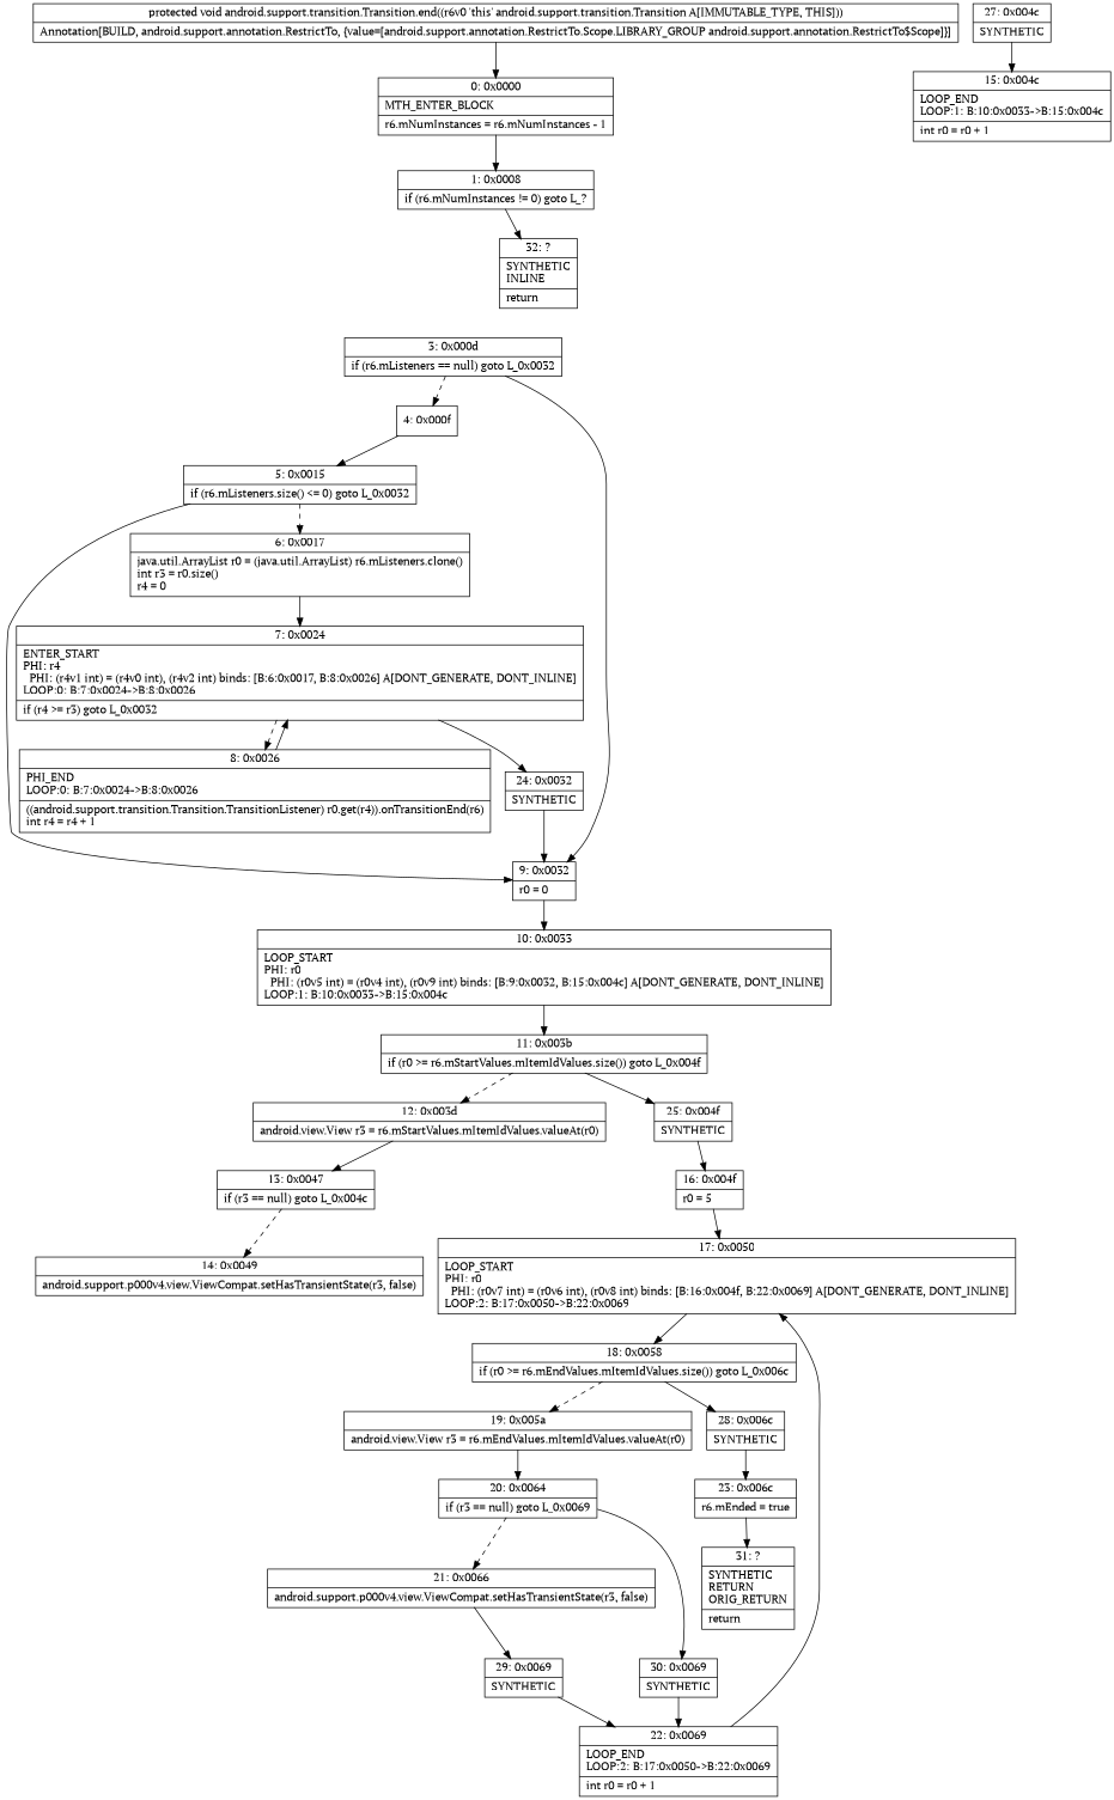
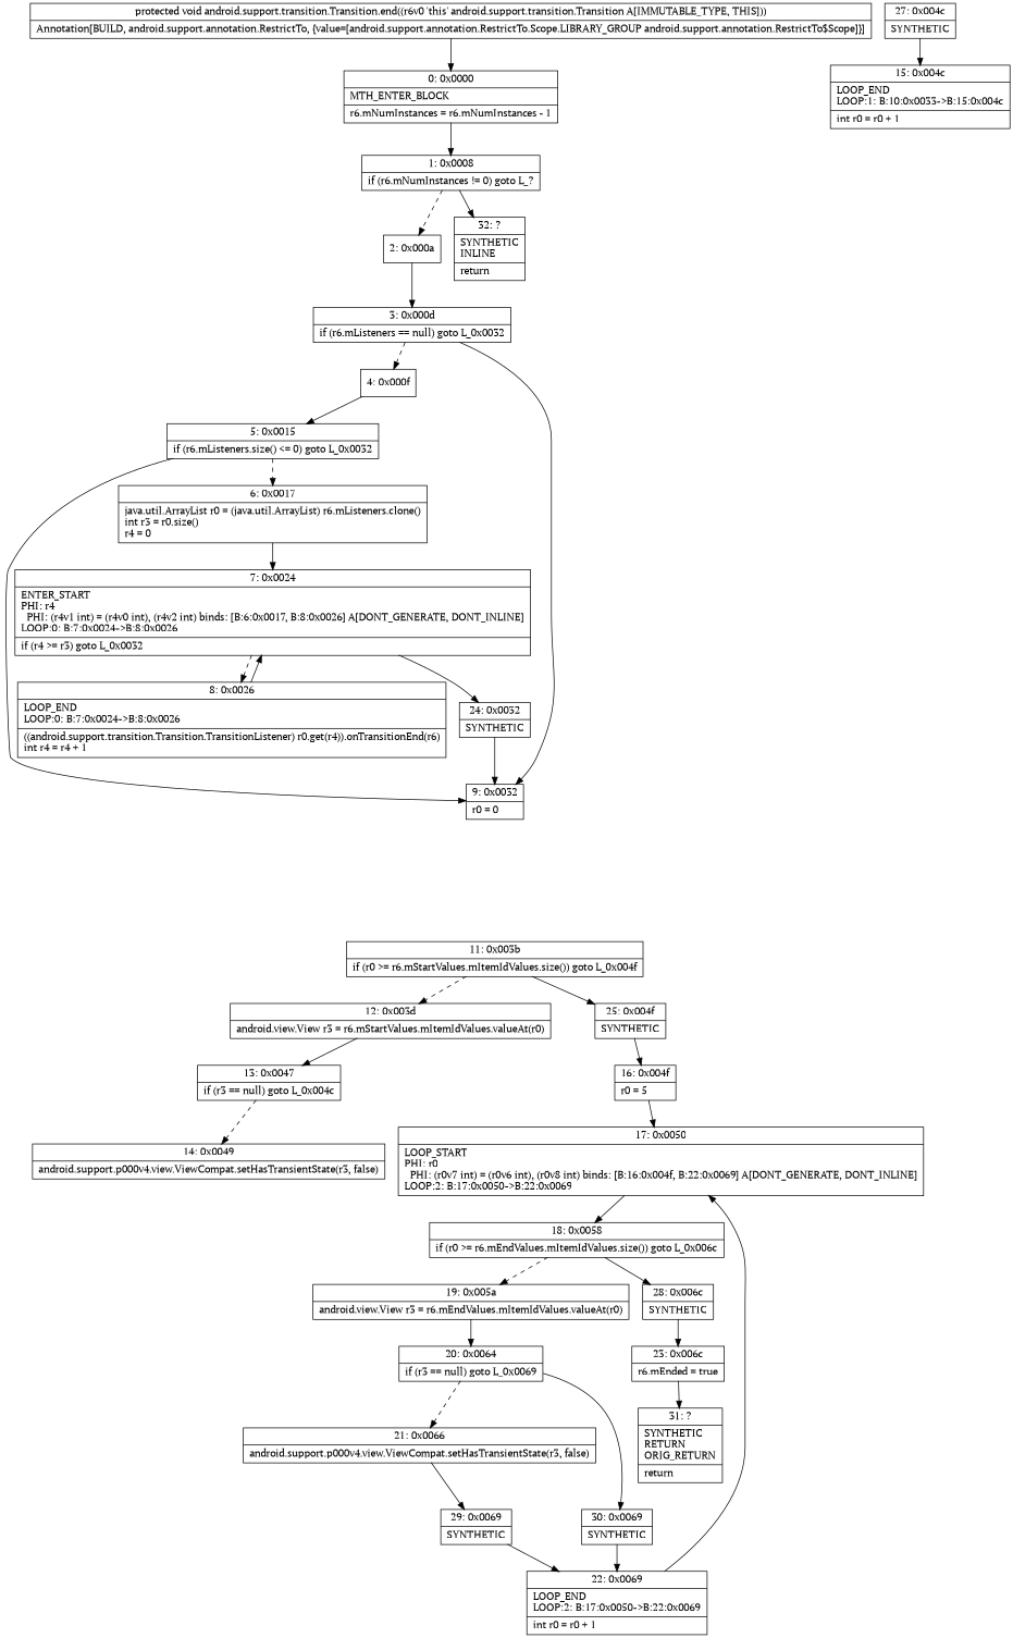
  digraph {
    fontname="PT Serif"
    node [fontname="PT Serif" shape=record]
    edge [fontname="PT Serif"]
    n1 [label="{0\:\ 0x0000|MTH_ENTER_BLOCK\l|r6.mNumInstances = r6.mNumInstances \- 1\l}"]
    n2 [label="{1\:\ 0x0008|if (r6.mNumInstances != 0) goto L_?\l}"]
+   n3 [label="{2\:\ 0x000a}"]
    n4 [label="{32\:\ ?|SYNTHETIC\lINLINE\l|return\l}"]
    n5 [label="{3\:\ 0x000d|if (r6.mListeners == null) goto L_0x0032\l}"]
    n6 [label="{4\:\ 0x000f}"]
    n7 [label="{9\:\ 0x0032|r0 = 0\l}"]
    n8 [label="{5\:\ 0x0015|if (r6.mListeners.size() \<= 0) goto L_0x0032\l}"]
-   n9 [label="{10\:\ 0x0033|LOOP_START\lPHI: r0 \l  PHI: (r0v5 int) = (r0v4 int), (r0v9 int) binds: [B:9:0x0032, B:15:0x004c] A[DONT_GENERATE, DONT_INLINE]\lLOOP:1: B:10:0x0033\-\>B:15:0x004c\l}"]
    n10 [label="{6\:\ 0x0017|java.util.ArrayList r0 = (java.util.ArrayList) r6.mListeners.clone()\lint r3 = r0.size()\lr4 = 0\l}"]
    n11 [label="{7\:\ 0x0024|ENTER_START\lPHI: r4 \l  PHI: (r4v1 int) = (r4v0 int), (r4v2 int) binds: [B:6:0x0017, B:8:0x0026] A[DONT_GENERATE, DONT_INLINE]\lLOOP:0: B:7:0x0024\-\>B:8:0x0026\l|if (r4 \>= r3) goto L_0x0032\l}"]
-   n12 [label="{8\:\ 0x0026|PHI_END\lLOOP:0: B:7:0x0024\-\>B:8:0x0026\l|((android.support.transition.Transition.TransitionListener) r0.get(r4)).onTransitionEnd(r6)\lint r4 = r4 + 1\l}"]
+   n12 [label="{8\:\ 0x0026|LOOP_END\lLOOP:0: B:7:0x0024\-\>B:8:0x0026\l|((android.support.transition.Transition.TransitionListener) r0.get(r4)).onTransitionEnd(r6)\lint r4 = r4 + 1\l}"]
    n13 [label="{24\:\ 0x0032|SYNTHETIC\l}"]
    n14 [label="{11\:\ 0x003b|if (r0 \>= r6.mStartValues.mItemIdValues.size()) goto L_0x004f\l}"]
    n15 [label="{12\:\ 0x003d|android.view.View r3 = r6.mStartValues.mItemIdValues.valueAt(r0)\l}"]
    n16 [label="{25\:\ 0x004f|SYNTHETIC\l}"]
    n17 [label="{13\:\ 0x0047|if (r3 == null) goto L_0x004c\l}"]
    n18 [label="{16\:\ 0x004f|r0 = 5\l}"]
    n19 [label="{14\:\ 0x0049|android.support.p000v4.view.ViewCompat.setHasTransientState(r3, false)\l}"]
    n20 [label="{27\:\ 0x004c|SYNTHETIC\l}"]
    n21 [label="{15\:\ 0x004c|LOOP_END\lLOOP:1: B:10:0x0033\-\>B:15:0x004c\l|int r0 = r0 + 1\l}"]
    n22 [label="{17\:\ 0x0050|LOOP_START\lPHI: r0 \l  PHI: (r0v7 int) = (r0v6 int), (r0v8 int) binds: [B:16:0x004f, B:22:0x0069] A[DONT_GENERATE, DONT_INLINE]\lLOOP:2: B:17:0x0050\-\>B:22:0x0069\l}"]
    n23 [label="{18\:\ 0x0058|if (r0 \>= r6.mEndValues.mItemIdValues.size()) goto L_0x006c\l}"]
    n24 [label="{19\:\ 0x005a|android.view.View r3 = r6.mEndValues.mItemIdValues.valueAt(r0)\l}"]
    n25 [label="{28\:\ 0x006c|SYNTHETIC\l}"]
    n26 [label="{20\:\ 0x0064|if (r3 == null) goto L_0x0069\l}"]
    n27 [label="{23\:\ 0x006c|r6.mEnded = true\l}"]
    n28 [label="{21\:\ 0x0066|android.support.p000v4.view.ViewCompat.setHasTransientState(r3, false)\l}"]
    n29 [label="{30\:\ 0x0069|SYNTHETIC\l}"]
    n30 [label="{29\:\ 0x0069|SYNTHETIC\l}"]
    n31 [label="{22\:\ 0x0069|LOOP_END\lLOOP:2: B:17:0x0050\-\>B:22:0x0069\l|int r0 = r0 + 1\l}"]
    n32 [label="{31\:\ ?|SYNTHETIC\lRETURN\lORIG_RETURN\l|return\l}"]
    n33 [label="{protected void android.support.transition.Transition.end((r6v0 'this' android.support.transition.Transition A[IMMUTABLE_TYPE, THIS]))  | Annotation[BUILD, android.support.annotation.RestrictTo, \{value=[android.support.annotation.RestrictTo.Scope.LIBRARY_GROUP android.support.annotation.RestrictTo$Scope]\}]\l}"]
    n1 -> n2
+   n2 -> n3 [style=dashed]
    n2 -> n4
+   n3 -> n5
    n5 -> n6 [style=dashed]
    n5 -> n7
    n6 -> n8
-   n7 -> n9
    n8 -> n7
    n8 -> n10 [style=dashed]
-   n9 -> n14
    n10 -> n11
    n11 -> n12 [style=dashed]
    n11 -> n13
    n12 -> n11
    n13 -> n7
    n14 -> n15 [style=dashed]
    n14 -> n16
    n15 -> n17
    n16 -> n18
    n17 -> n19 [style=dashed]
    n18 -> n22
    n20 -> n21
    n22 -> n23
    n23 -> n24 [style=dashed]
    n23 -> n25
    n24 -> n26
    n25 -> n27
    n26 -> n28 [style=dashed]
    n26 -> n29
    n27 -> n32
    n28 -> n30
    n29 -> n31
    n30 -> n31
    n31 -> n22
    n33 -> n1
  }
